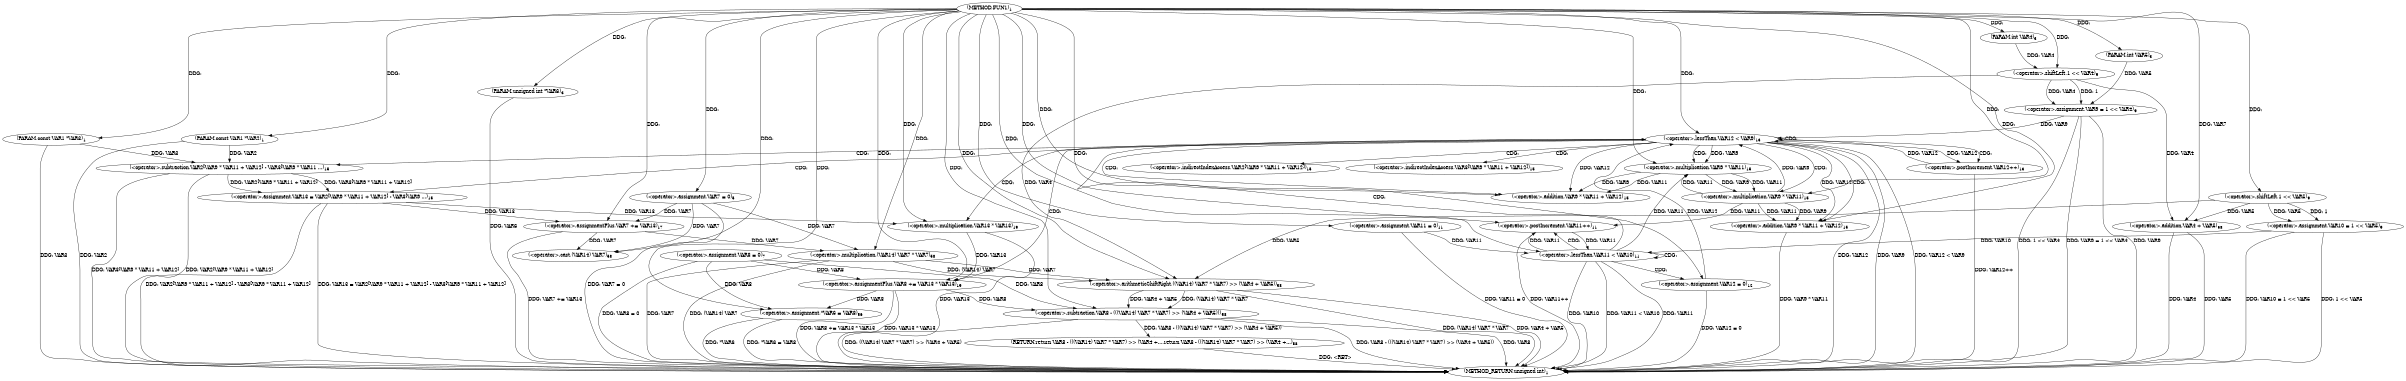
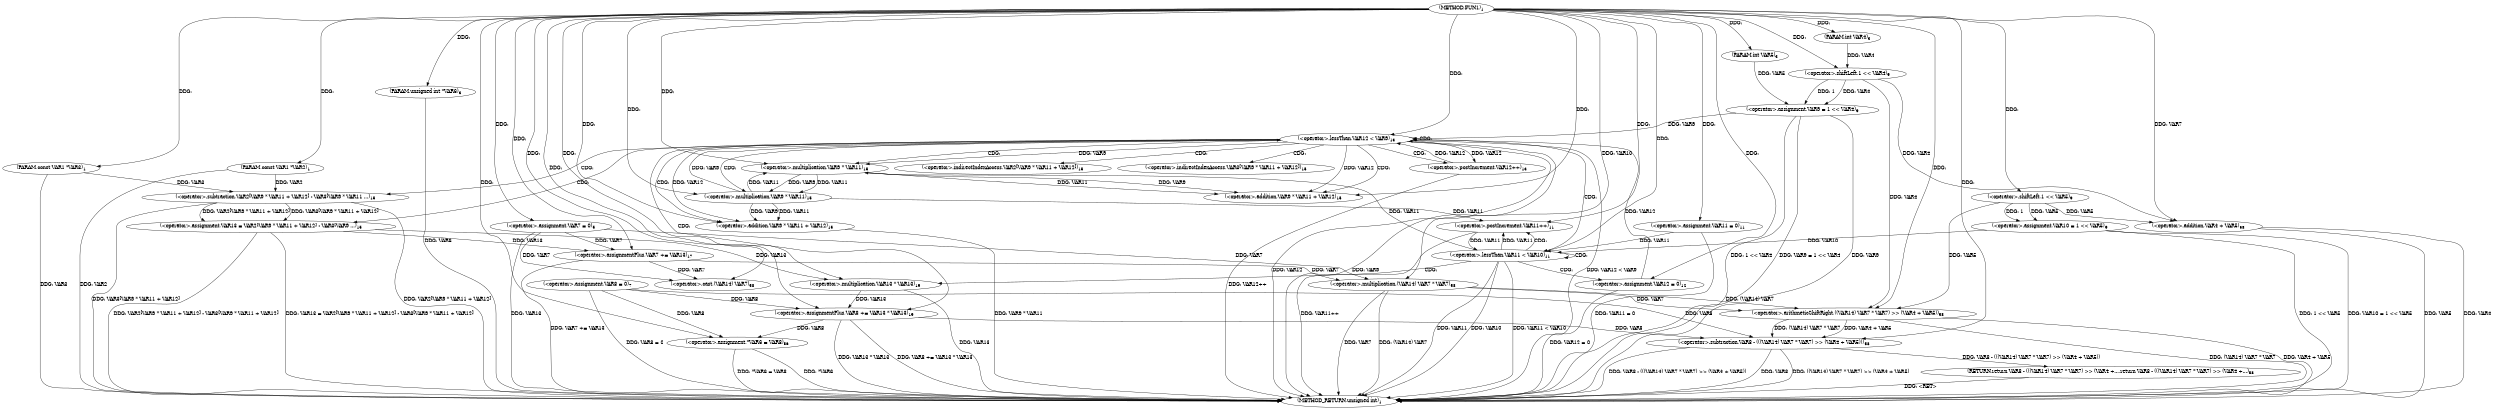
  digraph {
    n1 [label=<(METHOD,FUN1)<SUB>1</SUB>>]
    n2 [label=<(PARAM,const VAR1 *VAR2)<SUB>1</SUB>>]
    n3 [label=<(PARAM,const VAR1 *VAR3)<SUB>1</SUB>>]
    n4 [label=<(PARAM,int VAR4)<SUB>3</SUB>>]
    n5 [label=<(PARAM,int VAR5)<SUB>3</SUB>>]
    n6 [label=<(PARAM,unsigned int *VAR6)<SUB>3</SUB>>]
    n7 [label=<(&lt;operator&gt;.assignment,VAR7 = 0)<SUB>5</SUB>>]
    n8 [label=<(&lt;operator&gt;.assignment,*VAR6 = VAR8)<SUB>56</SUB>>]
    n9 [label=<(&lt;operator&gt;.lessThan,VAR11 &lt; VAR10)<SUB>11</SUB>>]
    n10 [label=<(&lt;operator&gt;.postIncrement,VAR11++)<SUB>11</SUB>>]
    n11 [label=<(&lt;operator&gt;.subtraction,VAR8 - (((VAR14) VAR7 * VAR7) &gt;&gt; (VAR4 + VAR5)))<SUB>58</SUB>>]
    n12 [label=<(&lt;operator&gt;.shiftLeft,1 &lt;&lt; VAR4)<SUB>9</SUB>>]
    n13 [label=<(&lt;operator&gt;.shiftLeft,1 &lt;&lt; VAR5)<SUB>9</SUB>>]
    n14 [label=<(&lt;operator&gt;.assignment,VAR11 = 0)<SUB>11</SUB>>]
    n15 [label=<(&lt;operator&gt;.lessThan,VAR12 &lt; VAR9)<SUB>13</SUB>>]
    n16 [label=<(&lt;operator&gt;.arithmeticShiftRight,((VAR14) VAR7 * VAR7) &gt;&gt; (VAR4 + VAR5))<SUB>58</SUB>>]
    n17 [label=<(&lt;operator&gt;.assignment,VAR12 = 0)<SUB>12</SUB>>]
    n18 [label=<(&lt;operator&gt;.assignmentPlus,VAR7 += VAR13)<SUB>17</SUB>>]
    n19 [label=<(&lt;operator&gt;.assignmentPlus,VAR8 += VAR13 * VAR13)<SUB>19</SUB>>]
    n20 [label=<(&lt;operator&gt;.multiplication,(VAR14) VAR7 * VAR7)<SUB>58</SUB>>]
    n21 [label=<(&lt;operator&gt;.addition,VAR4 + VAR5)<SUB>58</SUB>>]
    n22 [label=<(&lt;operator&gt;.cast,(VAR14) VAR7)<SUB>58</SUB>>]
    n23 [label=<(&lt;operator&gt;.multiplication,VAR13 * VAR13)<SUB>19</SUB>>]
    n24 [label=<(&lt;operator&gt;.addition,VAR9 * VAR11 + VAR12)<SUB>15</SUB>>]
    n25 [label=<(&lt;operator&gt;.addition,VAR9 * VAR11 + VAR12)<SUB>15</SUB>>]
    n26 [label=<(&lt;operator&gt;.multiplication,VAR9 * VAR11)<SUB>15</SUB>>]
    n27 [label=<(&lt;operator&gt;.multiplication,VAR9 * VAR11)<SUB>15</SUB>>]
    n28 [label=<(METHOD_RETURN,unsigned int)<SUB>1</SUB>>]
    n29 [label=<(&lt;operator&gt;.subtraction,VAR2[VAR9 * VAR11 + VAR12] - VAR3[VAR9 * VAR11 ...)<SUB>15</SUB>>]
    n30 [label=<(&lt;operator&gt;.assignment,VAR9 = 1 &lt;&lt; VAR4)<SUB>9</SUB>>]
    n31 [label=<(&lt;operator&gt;.assignment,VAR8 = 0)<SUB>7</SUB>>]
    n32 [label=<(RETURN,return VAR8 - (((VAR14) VAR7 * VAR7) &gt;&gt; (VAR4 +...,return VAR8 - (((VAR14) VAR7 * VAR7) &gt;&gt; (VAR4 +...)<SUB>58</SUB>>]
    n33 [label=<(&lt;operator&gt;.assignment,VAR10 = 1 &lt;&lt; VAR5)<SUB>9</SUB>>]
    n34 [label=<(&lt;operator&gt;.postIncrement,VAR12++)<SUB>13</SUB>>]
    n35 [label=<(&lt;operator&gt;.assignment,VAR13 = VAR2[VAR9 * VAR11 + VAR12] - VAR3[VAR9 ...)<SUB>15</SUB>>]
    n36 [label=<(&lt;operator&gt;.indirectIndexAccess,VAR2[VAR9 * VAR11 + VAR12])<SUB>15</SUB>>]
    n37 [label=<(&lt;operator&gt;.indirectIndexAccess,VAR3[VAR9 * VAR11 + VAR12])<SUB>15</SUB>>]
    n1 -> n2 [label="DDG: "]
    n1 -> n3 [label="DDG: "]
    n1 -> n4 [label="DDG: "]
    n1 -> n5 [label="DDG: "]
    n1 -> n6 [label="DDG: "]
    n1 -> n7 [label="DDG: "]
    n1 -> n8 [label="DDG: "]
    n1 -> n9 [label="DDG: "]
    n1 -> n10 [label="DDG: "]
    n1 -> n11 [label="DDG: "]
    n1 -> n12 [label="DDG: "]
    n1 -> n13 [label="DDG: "]
    n1 -> n14 [label="DDG: "]
    n1 -> n15 [label="DDG: "]
    n1 -> n16 [label="DDG: "]
    n1 -> n17 [label="DDG: "]
    n1 -> n18 [label="DDG: "]
    n1 -> n19 [label="DDG: "]
-   n1 -> n20 [label="DDG: "]
+   n1 -> n20 [label="DDG: VAR10"]
    n1 -> n21 [label="DDG: VAR7"]
    n1 -> n22 [label="DDG: "]
    n1 -> n23 [label="DDG: "]
    n1 -> n24 [label="DDG: "]
    n1 -> n25 [label="DDG: "]
    n1 -> n26 [label="DDG: "]
    n1 -> n27 [label="DDG: "]
    n2 -> n28 [label="DDG: VAR2"]
    n2 -> n29 [label="DDG: VAR2"]
    n3 -> n28 [label="DDG: VAR3"]
    n3 -> n29 [label="DDG: VAR3"]
    n4 -> n12 [label="DDG: VAR4"]
    n5 -> n30 [label="DDG: VAR5"]
    n6 -> n28 [label="DDG: VAR6"]
    n7 -> n18 [label="DDG: VAR7"]
    n7 -> n20 [label="DDG: VAR7"]
    n7 -> n22 [label="DDG: VAR7"]
-   n7 -> n28 [label="DDG: VAR7 = 0"]
+   n7 -> n28 [label="DDG: VAR13"]
    n8 -> n28 [label="DDG: *VAR6"]
    n8 -> n28 [label="DDG: *VAR6 = VAR8"]
    n9 -> n9 [label="CDG: "]
    n9 -> n10 [label="DDG: VAR11"]
    n9 -> n10 [label="CDG: "]
    n9 -> n15 [label="CDG: "]
    n9 -> n17 [label="CDG: "]
    n9 -> n26 [label="DDG: VAR11"]
    n9 -> n28 [label="DDG: VAR11"]
    n9 -> n28 [label="DDG: VAR10"]
    n9 -> n28 [label="DDG: VAR11 &lt; VAR10"]
    n10 -> n9 [label="DDG: VAR11"]
    n10 -> n28 [label="DDG: VAR11++"]
    n11 -> n28 [label="DDG: VAR8"]
    n11 -> n28 [label="DDG: ((VAR14) VAR7 * VAR7) &gt;&gt; (VAR4 + VAR5)"]
    n11 -> n28 [label="DDG: VAR8 - (((VAR14) VAR7 * VAR7) &gt;&gt; (VAR4 + VAR5))"]
    n11 -> n32 [label="DDG: VAR8 - (((VAR14) VAR7 * VAR7) &gt;&gt; (VAR4 + VAR5))"]
    n12 -> n16 [label="DDG: VAR4"]
    n12 -> n21 [label="DDG: VAR4"]
    n12 -> n30 [label="DDG: 1"]
    n12 -> n30 [label="DDG: VAR4"]
    n13 -> n16 [label="DDG: VAR5"]
    n13 -> n21 [label="DDG: VAR5"]
    n13 -> n33 [label="DDG: 1"]
    n13 -> n33 [label="DDG: VAR5"]
    n14 -> n9 [label="DDG: VAR11"]
    n14 -> n28 [label="DDG: VAR11 = 0"]
    n15 -> n15 [label="CDG: "]
    n15 -> n19 [label="CDG: "]
-   n15 -> n23 [label="CDG: "]
+   n9 -> n23 [label="CDG: "]
    n15 -> n24 [label="DDG: VAR12"]
    n15 -> n24 [label="CDG: "]
    n15 -> n25 [label="DDG: VAR12"]
    n15 -> n25 [label="CDG: "]
    n15 -> n26 [label="DDG: VAR9"]
    n15 -> n26 [label="CDG: "]
    n15 -> n27 [label="CDG: "]
    n15 -> n28 [label="DDG: VAR12"]
    n15 -> n28 [label="DDG: VAR9"]
    n15 -> n28 [label="DDG: VAR12 &lt; VAR9"]
    n15 -> n29 [label="CDG: "]
    n15 -> n34 [label="DDG: VAR12"]
    n15 -> n34 [label="CDG: "]
    n15 -> n35 [label="CDG: "]
    n15 -> n36 [label="CDG: "]
    n15 -> n37 [label="CDG: "]
    n16 -> n11 [label="DDG: (VAR14) VAR7 * VAR7"]
    n16 -> n11 [label="DDG: VAR4 + VAR5"]
    n16 -> n28 [label="DDG: (VAR14) VAR7 * VAR7"]
    n16 -> n28 [label="DDG: VAR4 + VAR5"]
    n17 -> n15 [label="DDG: VAR12"]
    n17 -> n28 [label="DDG: VAR12 = 0"]
    n18 -> n20 [label="DDG: VAR7"]
    n18 -> n22 [label="DDG: VAR7"]
    n18 -> n28 [label="DDG: VAR7 += VAR13"]
    n19 -> n8 [label="DDG: VAR8"]
    n19 -> n11 [label="DDG: VAR8"]
    n19 -> n28 [label="DDG: VAR13 * VAR13"]
    n19 -> n28 [label="DDG: VAR8 += VAR13 * VAR13"]
    n20 -> n16 [label="DDG: (VAR14) VAR7"]
    n20 -> n16 [label="DDG: VAR7"]
    n20 -> n28 [label="DDG: (VAR14) VAR7"]
    n20 -> n28 [label="DDG: VAR7"]
    n21 -> n28 [label="DDG: VAR4"]
    n21 -> n28 [label="DDG: VAR5"]
    n23 -> n19 [label="DDG: VAR13"]
    n23 -> n28 [label="DDG: VAR13"]
    n25 -> n28 [label="DDG: VAR9 * VAR11"]
    n26 -> n24 [label="DDG: VAR9"]
    n26 -> n24 [label="DDG: VAR11"]
    n26 -> n27 [label="DDG: VAR9"]
    n26 -> n27 [label="DDG: VAR11"]
    n27 -> n10 [label="DDG: VAR11"]
    n27 -> n15 [label="DDG: VAR9"]
    n27 -> n25 [label="DDG: VAR9"]
    n27 -> n25 [label="DDG: VAR11"]
    n27 -> n26 [label="DDG: VAR11"]
    n29 -> n28 [label="DDG: VAR2[VAR9 * VAR11 + VAR12]"]
    n29 -> n28 [label="DDG: VAR3[VAR9 * VAR11 + VAR12]"]
    n29 -> n35 [label="DDG: VAR2[VAR9 * VAR11 + VAR12]"]
    n29 -> n35 [label="DDG: VAR3[VAR9 * VAR11 + VAR12]"]
    n30 -> n15 [label="DDG: VAR9"]
    n30 -> n28 [label="DDG: VAR9"]
    n30 -> n28 [label="DDG: 1 &lt;&lt; VAR4"]
    n30 -> n28 [label="DDG: VAR9 = 1 &lt;&lt; VAR4"]
    n31 -> n8 [label="DDG: VAR8"]
    n31 -> n11 [label="DDG: VAR8"]
    n31 -> n19 [label="DDG: VAR8"]
    n31 -> n28 [label="DDG: VAR8 = 0"]
    n32 -> n28 [label="DDG: &lt;RET&gt;"]
    n33 -> n9 [label="DDG: VAR10"]
    n33 -> n28 [label="DDG: 1 &lt;&lt; VAR5"]
    n33 -> n28 [label="DDG: VAR10 = 1 &lt;&lt; VAR5"]
    n34 -> n15 [label="DDG: VAR12"]
    n34 -> n28 [label="DDG: VAR12++"]
    n35 -> n18 [label="DDG: VAR13"]
    n35 -> n23 [label="DDG: VAR13"]
    n35 -> n28 [label="DDG: VAR2[VAR9 * VAR11 + VAR12] - VAR3[VAR9 * VAR11 + VAR12]"]
    n35 -> n28 [label="DDG: VAR13 = VAR2[VAR9 * VAR11 + VAR12] - VAR3[VAR9 * VAR11 + VAR12]"]
  }
